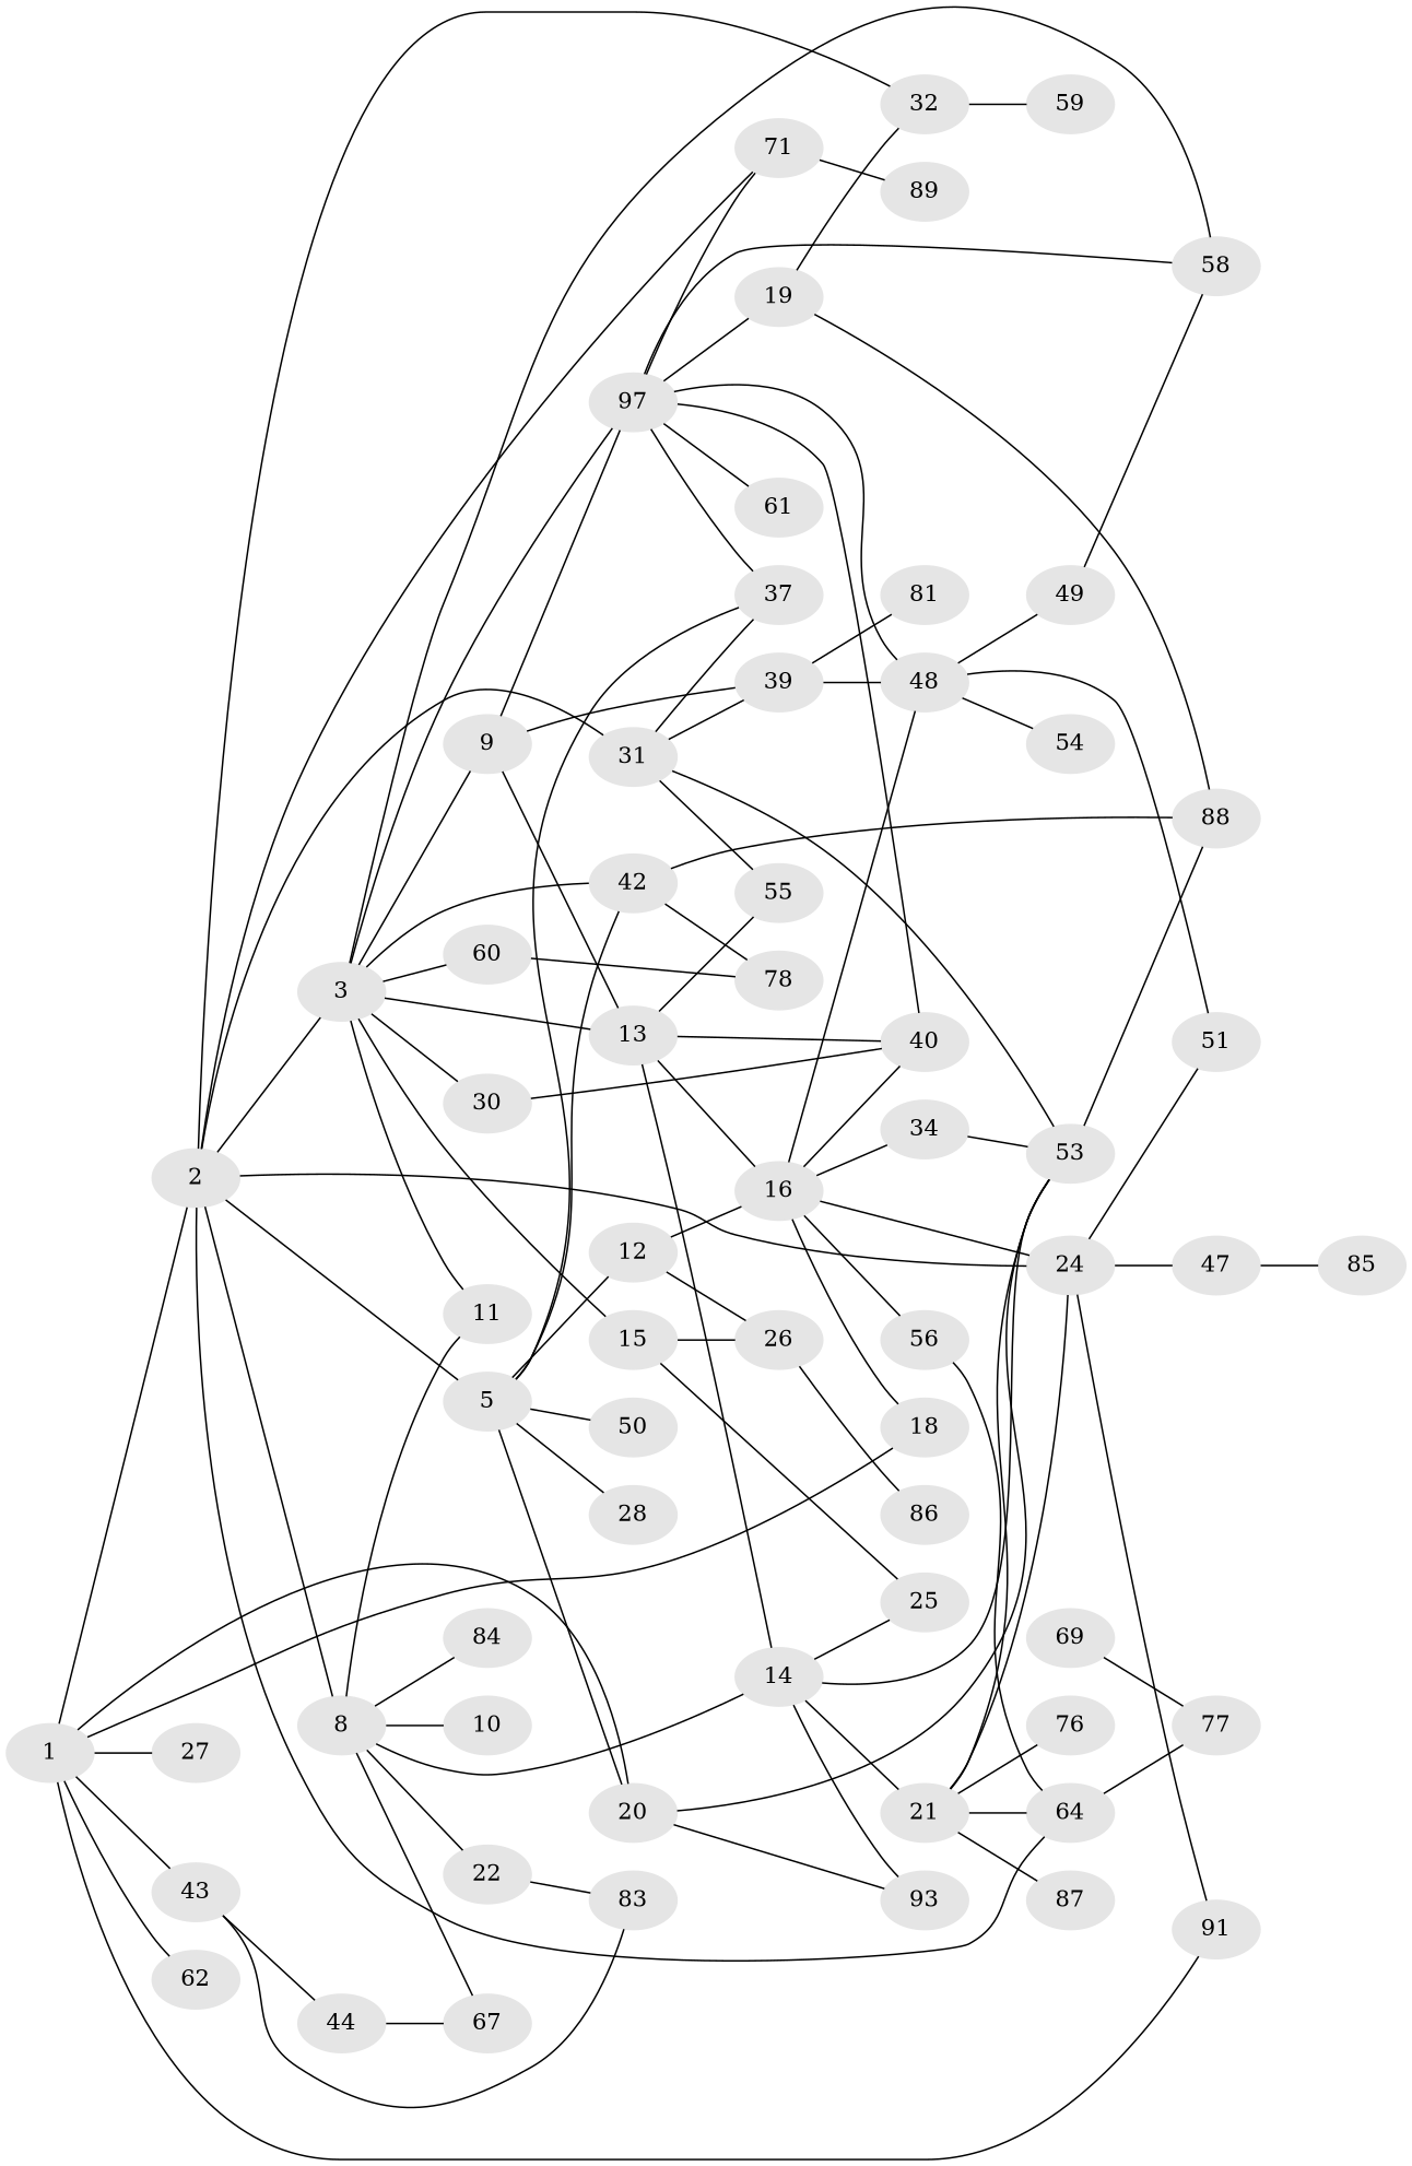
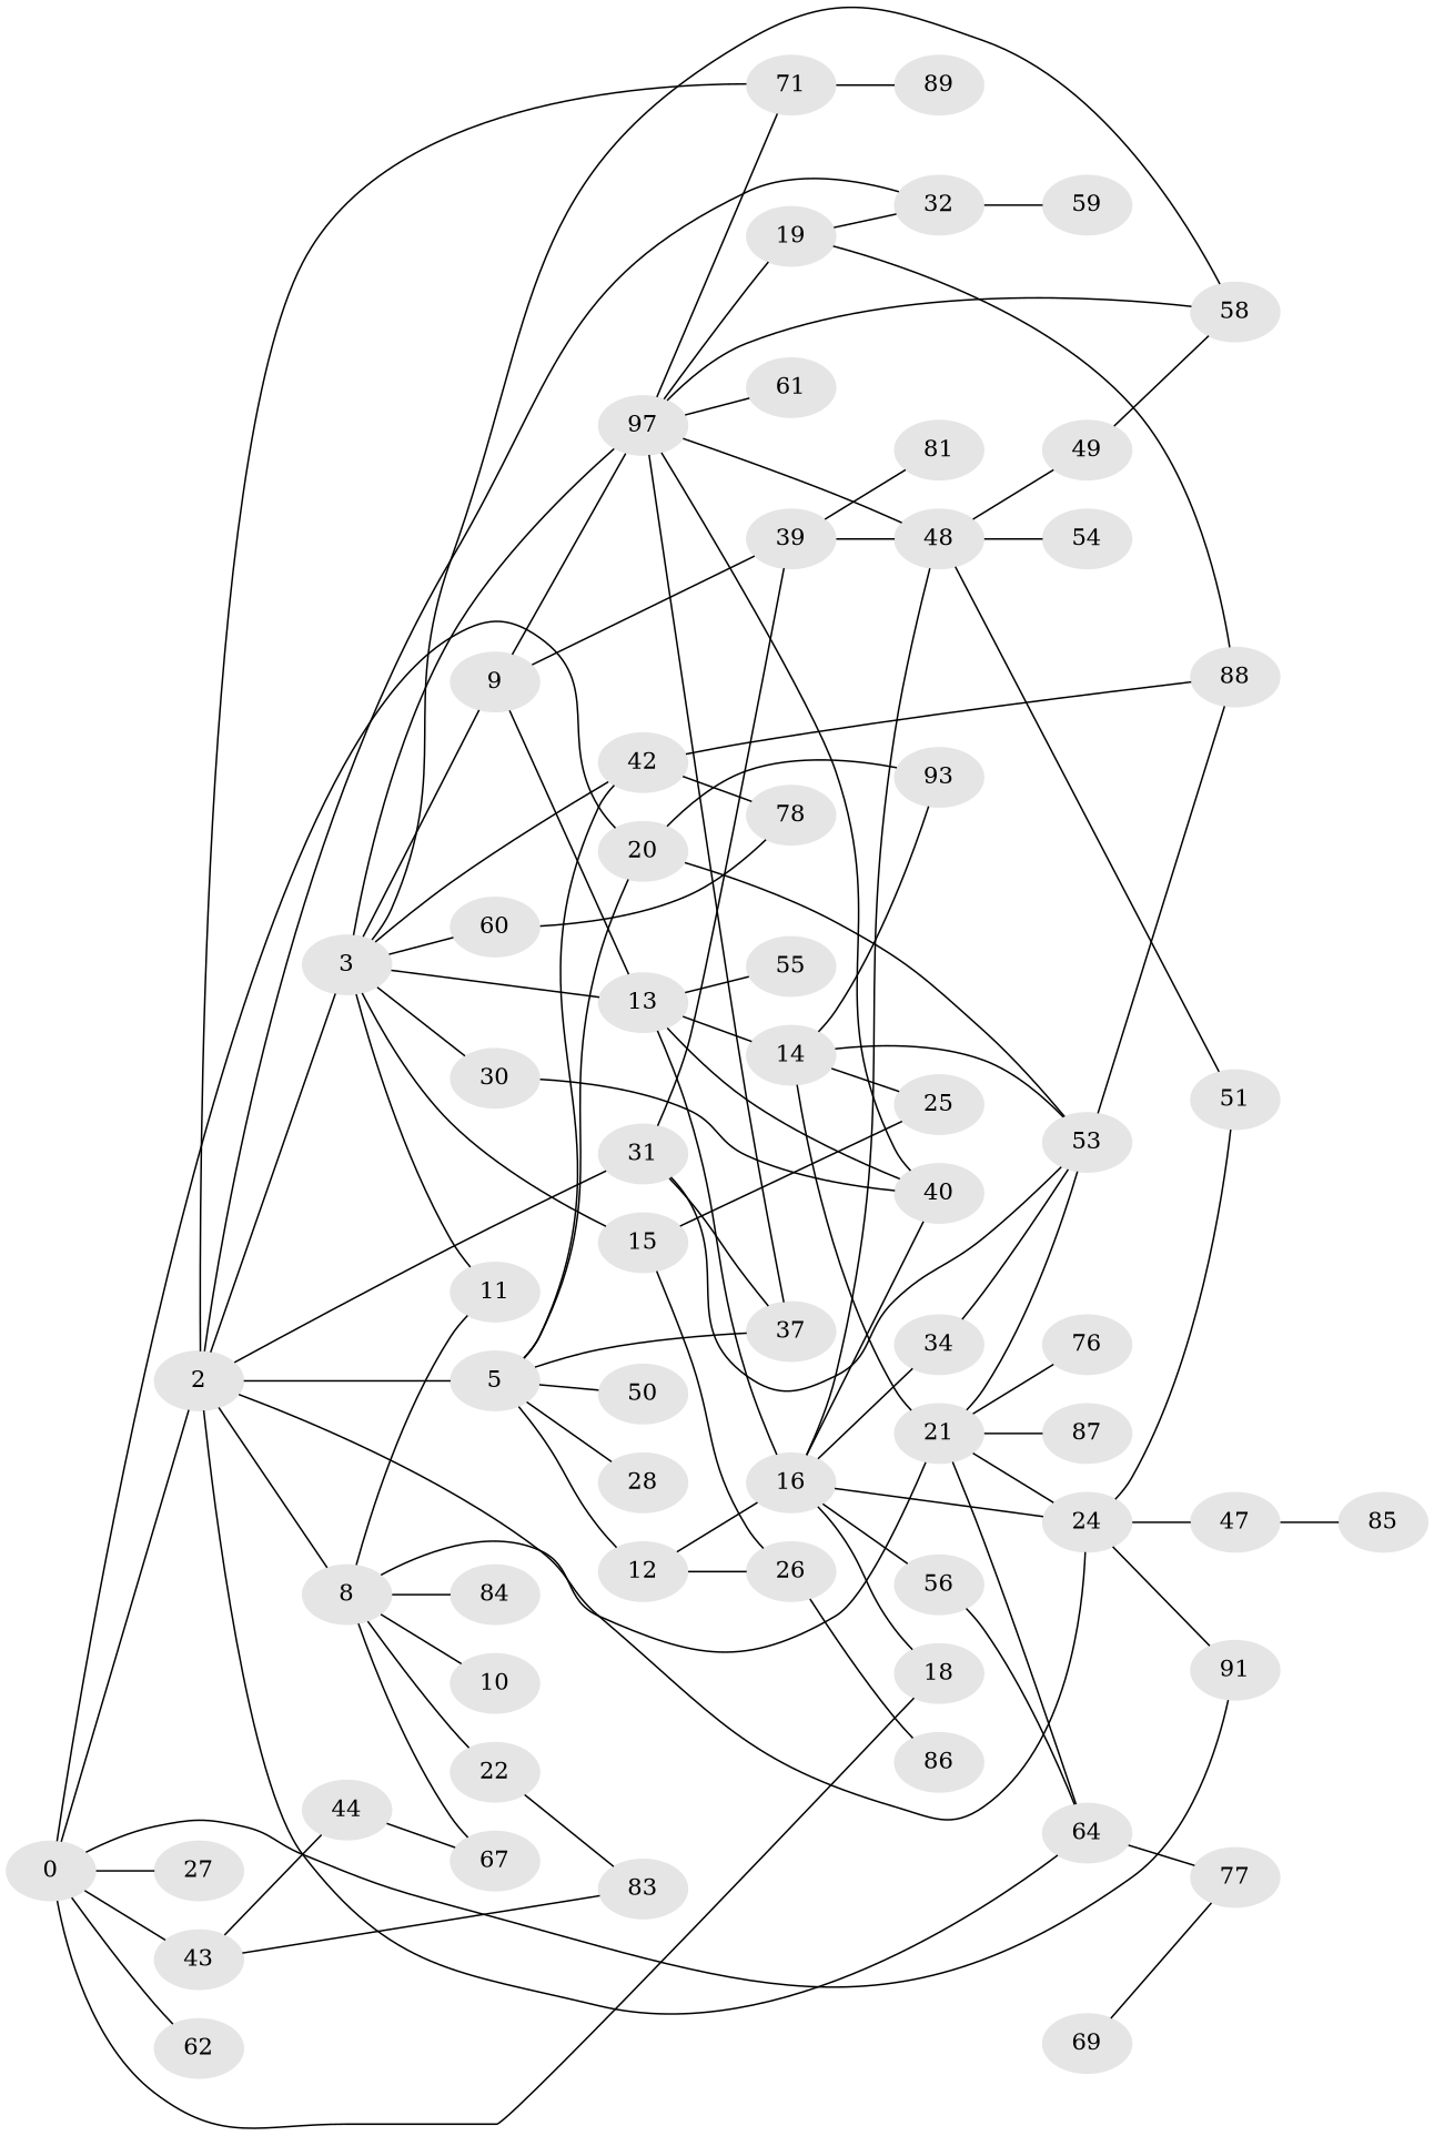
  graph {
    rankdir=LR
    node [color=gray90 style=filled]
-   1 [super="+4"]
+   1 [super="+4" label=0]
    2 [super="+29"]
    18
    20 [super="+35"]
    27
    43
    62
    91
    3 [super="+7"]
    5 [super="+6"]
    8 [super="+57"]
    24 [super="+73"]
    31 [super="+36"]
    32
    64
    71 [super="+72"]
    53 [super="+92"]
    93
    83
    44 [super="+66"]
    9 [super="+80"]
    11
    13 [super="+23"]
    15
    n25 [label=97 super="+38"]
    30
    42 [super="+74"]
    58
    60
    12
    28
    37 [super="+65"]
    50
    10
    14 [super="+46"]
    22 [super="+75"]
    67
    84
    47
    51
    39 [super="+68"]
    55 [super="+79"]
    59
    77
    89
    16 [super="+33"]
    40
    26 [super="+90"]
    25 [super="+63"]
    48 [super="+70"]
    19 [super="+82"]
    61
    78
    88
    21 [super="+41"]
    81
    34
    56
    86
    76
    87
    49 [super="+52"]
    54
    69
    85
    1 -- 2
    1 -- 18
    1 -- 20
    1 -- 27
    1 -- 43
    1 -- 62
    1 -- 91
    2 -- 3
    2 -- 5
    2 -- 8
    2 -- 24
    2 -- 31
    2 -- 32
    2 -- 64
    2 -- 71
    20 -- 53
    20 -- 93
    43 -- 83
    43 -- 44
    3 -- 9
    3 -- 11
    3 -- 13
    3 -- 15
    3 -- n25
    3 -- 30
    3 -- 42
    3 -- 58
    3 -- 60
    5 -- 20
    5 -- 42
    5 -- 12
    5 -- 28
    5 -- 37
    5 -- 50
    8 -- 11
    8 -- 10
-   8 -- 14
+   8 -- 21
    8 -- 22
    8 -- 67
    8 -- 84
    24 -- 91
    24 -- 47
    24 -- 51
    31 -- 53
    31 -- 37
    31 -- 39
-   31 -- 55
    32 -- 59
    64 -- 77
    71 -- 89
    53 -- 88
    44 -- 67
    9 -- 13
    9 -- n25
    9 -- 39
    13 -- 14
    13 -- 55
    13 -- 16
    13 -- 40
    15 -- 26
    15 -- 25
    n25 -- 71
    n25 -- 58
    n25 -- 37
    n25 -- 40
    n25 -- 48
    n25 -- 19 [weight=2]
    n25 -- 61
    30 -- 40
    42 -- 78
    42 -- 88
    60 -- 78
    12 -- 16
    12 -- 26
    14 -- 53
    14 -- 93
    14 -- 25
    14 -- 21
    22 -- 83
    47 -- 85
    39 -- 48
    39 -- 81
    16 -- 18
    16 -- 24
    16 -- 40
    16 -- 48
    16 -- 34
    16 -- 56
    26 -- 86
    48 -- 51
    48 -- 49
    48 -- 54
    19 -- 32
    19 -- 88
    21 -- 24
    21 -- 64
    21 -- 53
    21 -- 76
    21 -- 87
    34 -- 53
    56 -- 64
    49 -- 58
    69 -- 77
  }
